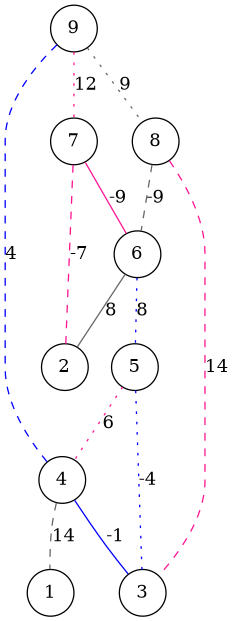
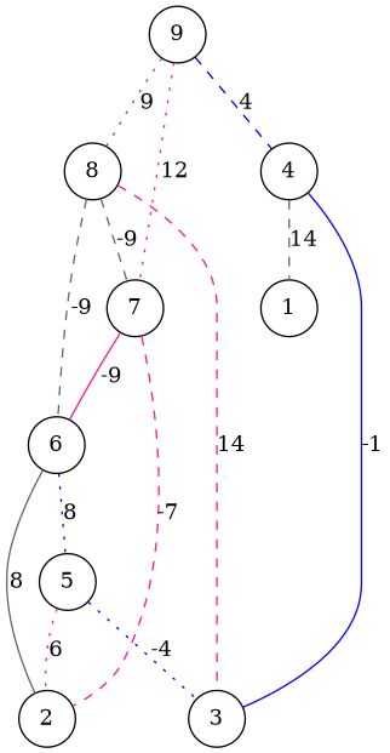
  graph {
    fontname="Helvetica,Arial,sans-serif"
    node [shape=circle]
    edge [color=deeppink style=dashed]
    9
    4
    7
    8
    3
    1
    6
    2
    5
    9 -- 4 [color=blue label=4]
    9 -- 7 [label=12 style=dotted]
    9 -- 8 [color=gray40 label=9 style=dotted]
    4 -- 3 [color=blue label=-1 style=solid]
    4 -- 1 [color=gray40 label=14]
    7 -- 6 [label=-9 style=solid]
    7 -- 2 [label=-7]
+   8 -- 7 [color=gray40 label=-9]
    8 -- 3 [label=14]
    8 -- 6 [color=gray40 label=-9]
    6 -- 2 [color=gray40 label=8 style=solid]
    6 -- 5 [color=blue label=8 style=dotted]
-   5 -- 4 [label=6 style=dotted]
+   5 -- 2 [label=6 style=dotted]
    5 -- 3 [color=blue label=-4 style=dotted]
  }
